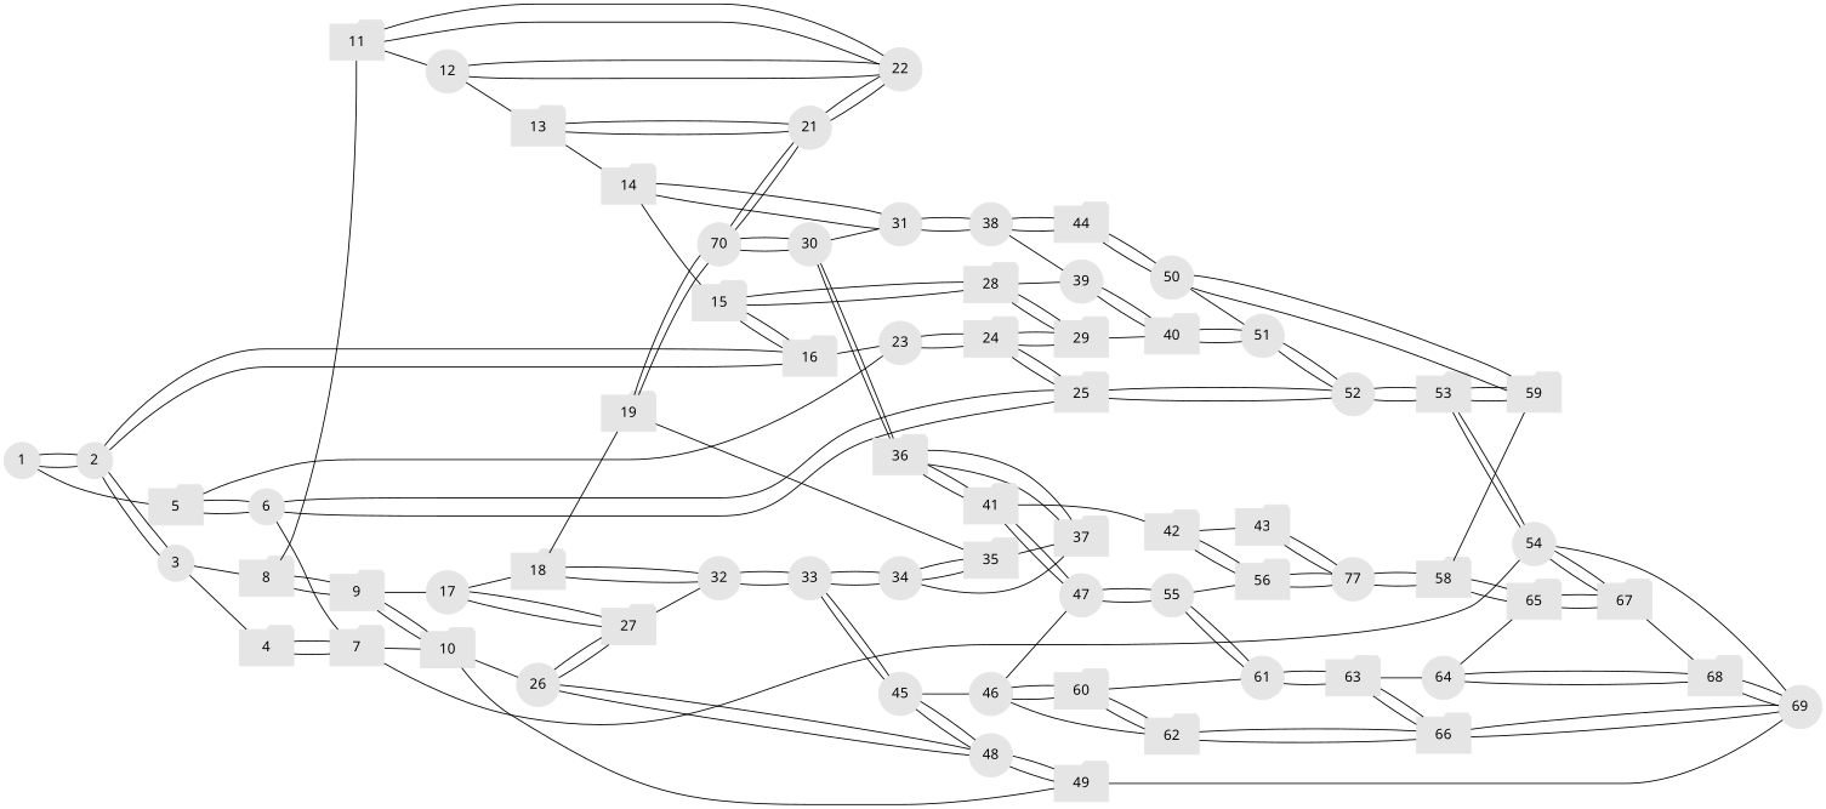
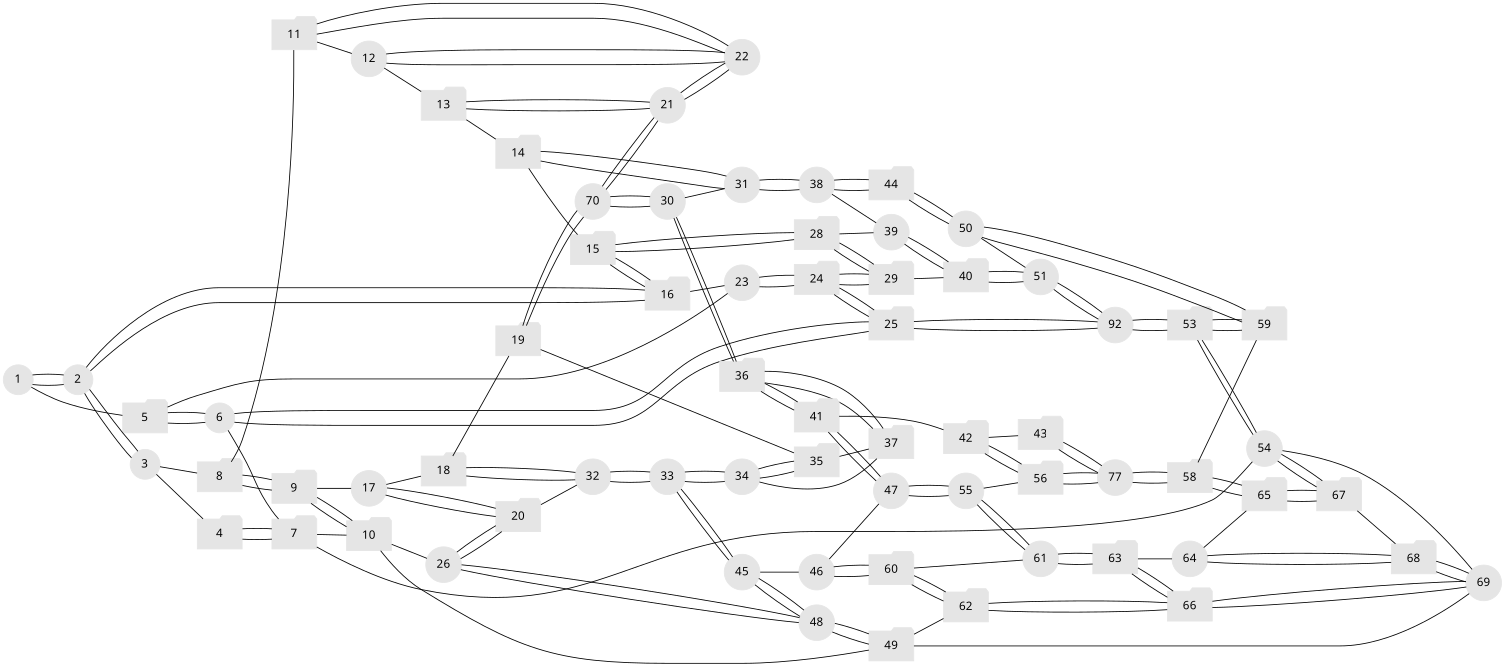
  graph {
    fontname="Noto Sans"
    rankdir=LR
    node [color=gray90 fontname="Noto Sans" shape=folder style=filled]
    edge [fontname="Noto Sans"]
    1 [shape=circle]
    2 [shape=circle]
    5
    3 [shape=circle]
    16
    6 [shape=circle]
    23 [shape=circle]
    4
    8
    7
    9
    11
    10
    54 [shape=circle]
    25
    24
-   52 [shape=circle]
+   52 [shape=circle label=92]
    26 [shape=circle]
    49
    69 [shape=circle]
    67
    17 [shape=circle]
    12 [shape=circle]
    22 [shape=circle]
    18
-   27
+   27 [label=20]
    48 [shape=circle]
    62
    13
    14
    21 [shape=circle]
    15
    31 [shape=circle]
    28
    38 [shape=circle]
    29
    39 [shape=circle]
    19
    32 [shape=circle]
    n40 [label=70 shape=circle]
    35
    33 [shape=circle]
    30 [shape=circle]
    37
    36
    40
    53
    51 [shape=circle]
    41
    44
    34 [shape=circle]
    45 [shape=circle]
    46 [shape=circle]
    42
    47 [shape=circle]
    50 [shape=circle]
    43
    56
    55 [shape=circle]
    n60 [label=77 shape=circle]
    58
    59
    60
    61 [shape=circle]
    66
    68
    63
    65
    64 [shape=circle]
    1 -- 2
    1 -- 2
    1 -- 5
    2 -- 3
    2 -- 3
    2 -- 16
    2 -- 16
    5 -- 6
    5 -- 6
    5 -- 23
    3 -- 4
    3 -- 8
    16 -- 23
    6 -- 7
    6 -- 25
    6 -- 25
    23 -- 24
    23 -- 24
    4 -- 7
    4 -- 7
    8 -- 9
    8 -- 9
    8 -- 11
    7 -- 10
    7 -- 54
    9 -- 10
    9 -- 10
    9 -- 17
    11 -- 12
    11 -- 22
    11 -- 22
    10 -- 26
    10 -- 49
    54 -- 69
    54 -- 67
    54 -- 67
    25 -- 52
    25 -- 52
    24 -- 25
    24 -- 25
    24 -- 29
    24 -- 29
    52 -- 53
    52 -- 53
    26 -- 27
    26 -- 27
    26 -- 48
    26 -- 48
    49 -- 69
-   46 -- 62
+   49 -- 62
    67 -- 68
    17 -- 18
    17 -- 27
    17 -- 27
    12 -- 22
    12 -- 22
    12 -- 13
    18 -- 19
    18 -- 32
    18 -- 32
    27 -- 32
    48 -- 49
    48 -- 49
    62 -- 66
    62 -- 66
    13 -- 14
    13 -- 21
    13 -- 21
    14 -- 15
    14 -- 31
    14 -- 31
    21 -- 22
    21 -- 22
    15 -- 16
    15 -- 16
    15 -- 28
    15 -- 28
    31 -- 38
    31 -- 38
    28 -- 29
    28 -- 29
    28 -- 39
    38 -- 39
    38 -- 44
    38 -- 44
    29 -- 40
    39 -- 40
    39 -- 40
    19 -- n40
    19 -- n40
    19 -- 35
    32 -- 33
    32 -- 33
    n40 -- 21
    n40 -- 21
    n40 -- 30
    n40 -- 30
    35 -- 37
    33 -- 34
    33 -- 34
    33 -- 45
    33 -- 45
    30 -- 31
    30 -- 36
    30 -- 36
    36 -- 37
    36 -- 37
    36 -- 41
    36 -- 41
    40 -- 51
    40 -- 51
    53 -- 54
    53 -- 54
    53 -- 59
    53 -- 59
    51 -- 52
    51 -- 52
    41 -- 42
    41 -- 47
    41 -- 47
    44 -- 50
    44 -- 50
    34 -- 35
    34 -- 35
    34 -- 37
    45 -- 48
    45 -- 48
    45 -- 46
    46 -- 47
    46 -- 60
    46 -- 60
    42 -- 43
    42 -- 56
    42 -- 56
    47 -- 55
    47 -- 55
    50 -- 51
    50 -- 59
    50 -- 59
    43 -- n60
    43 -- n60
    56 -- n60
    56 -- n60
    55 -- 56
    55 -- 61
    55 -- 61
    n60 -- 58
    n60 -- 58
    58 -- 59
    58 -- 65
    58 -- 65
    60 -- 62
    60 -- 62
    60 -- 61
    61 -- 63
    61 -- 63
    66 -- 69
    66 -- 69
    68 -- 69
    68 -- 69
    63 -- 66
    63 -- 66
    63 -- 64
    65 -- 67
    65 -- 67
    64 -- 68
    64 -- 68
    64 -- 65
  }
